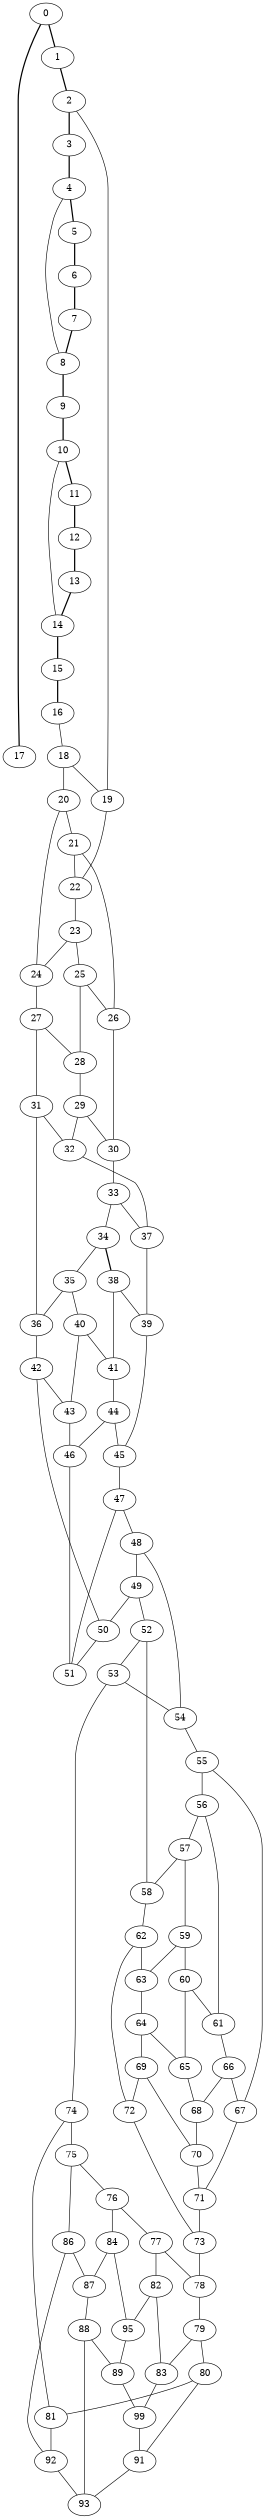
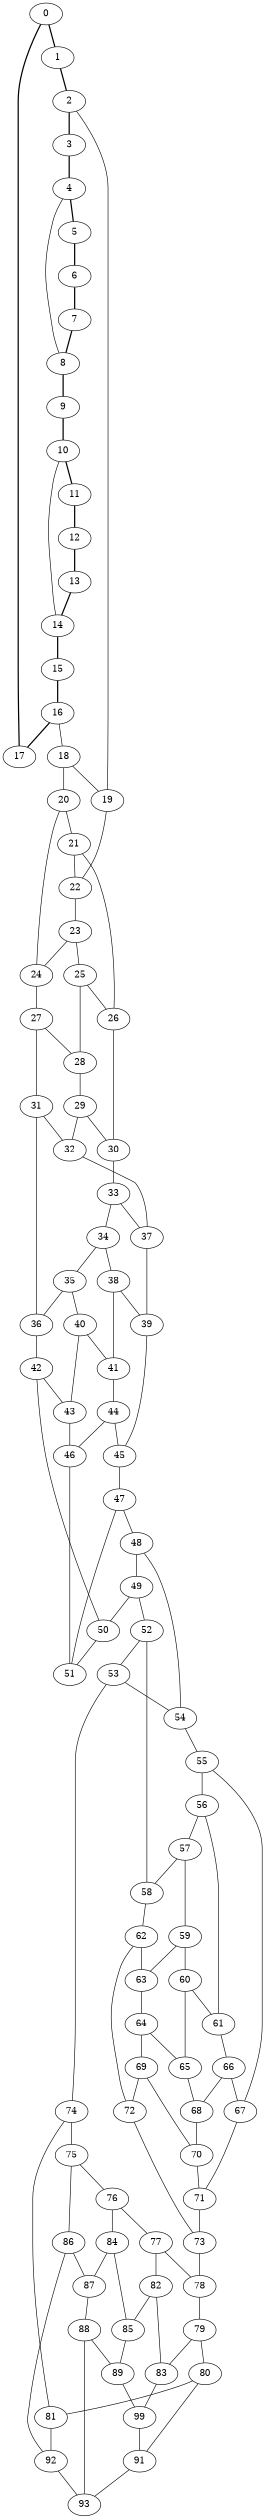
  graph {
    0
    1
    17
    2
    3
    19
    4
    22
    5
    8
    23
    6
    9
    7
    10
    11
    14
    12
    15
    13
    16
    18
    20
    21
    24
    26
    27
    25
    30
    28
    31
    33
    29
    32
    36
    37
    34
    42
    39
    35
    38
    43
    50
    45
    40
    41
    44
    46
    51
    47
    48
    49
    54
    52
    55
    53
    58
    56
    67
    74
    62
    75
    81
    63
    72
    76
    86
    92
    57
    61
    71
    59
    66
    73
    60
    68
    65
    64
    69
    70
    78
    79
    83
    80
    77
    84
    87
    93
    82
-   85 [label=95]
+   85
    88
    89
    n93 [label=99]
    91
    0 -- 1 [style=bold]
    0 -- 17 [style=bold]
    1 -- 2 [style=bold]
    2 -- 3 [style=bold]
    2 -- 19
    3 -- 4 [style=bold]
    19 -- 22
    4 -- 5 [style=bold]
    4 -- 8
    22 -- 23
    5 -- 6 [style=bold]
    8 -- 9 [style=bold]
    23 -- 24
    23 -- 25
    6 -- 7 [style=bold]
    9 -- 10 [style=bold]
    7 -- 8 [style=bold]
    10 -- 11 [style=bold]
    10 -- 14
    11 -- 12 [style=bold]
    14 -- 15 [style=bold]
    12 -- 13 [style=bold]
    15 -- 16 [style=bold]
    13 -- 14 [style=bold]
+   16 -- 17 [style=bold]
    16 -- 18
    18 -- 19
    18 -- 20
    20 -- 21
    20 -- 24
    21 -- 22
    21 -- 26
    24 -- 27
    26 -- 30
    27 -- 28
    27 -- 31
    25 -- 26
    25 -- 28
    30 -- 33
    28 -- 29
    31 -- 32
    31 -- 36
    33 -- 37
    33 -- 34
    29 -- 30
    29 -- 32
    32 -- 37
    36 -- 42
    37 -- 39
    34 -- 35
-   34 -- 38 [style=bold]
+   34 -- 38
    42 -- 43
    42 -- 50
    39 -- 45
    35 -- 36
    35 -- 40
    38 -- 39
    38 -- 41
    43 -- 46
    50 -- 51
    45 -- 47
    40 -- 43
    40 -- 41
    41 -- 44
    44 -- 45
    44 -- 46
    46 -- 51
    47 -- 51
    47 -- 48
    48 -- 49
    48 -- 54
    49 -- 50
    49 -- 52
    54 -- 55
    52 -- 53
    52 -- 58
    55 -- 56
    55 -- 67
    53 -- 54
    53 -- 74
    58 -- 62
    56 -- 57
    56 -- 61
    67 -- 71
    74 -- 75
    74 -- 81
    62 -- 63
    62 -- 72
    75 -- 76
    75 -- 86
    81 -- 92
    63 -- 64
    72 -- 73
    76 -- 77
    76 -- 84
    86 -- 92
    86 -- 87
    92 -- 93
    57 -- 58
    57 -- 59
    61 -- 66
    71 -- 73
    59 -- 63
    59 -- 60
    66 -- 67
    66 -- 68
    73 -- 78
    60 -- 61
    60 -- 65
    68 -- 70
    65 -- 68
    64 -- 65
    64 -- 69
    69 -- 72
    69 -- 70
    70 -- 71
    78 -- 79
    79 -- 83
    79 -- 80
    83 -- n93
    80 -- 81
    80 -- 91
    77 -- 78
    77 -- 82
    84 -- 87
    84 -- 85
    87 -- 88
    82 -- 83
    82 -- 85
    85 -- 89
    88 -- 93
    88 -- 89
    89 -- n93
    n93 -- 91
    91 -- 93
  }
